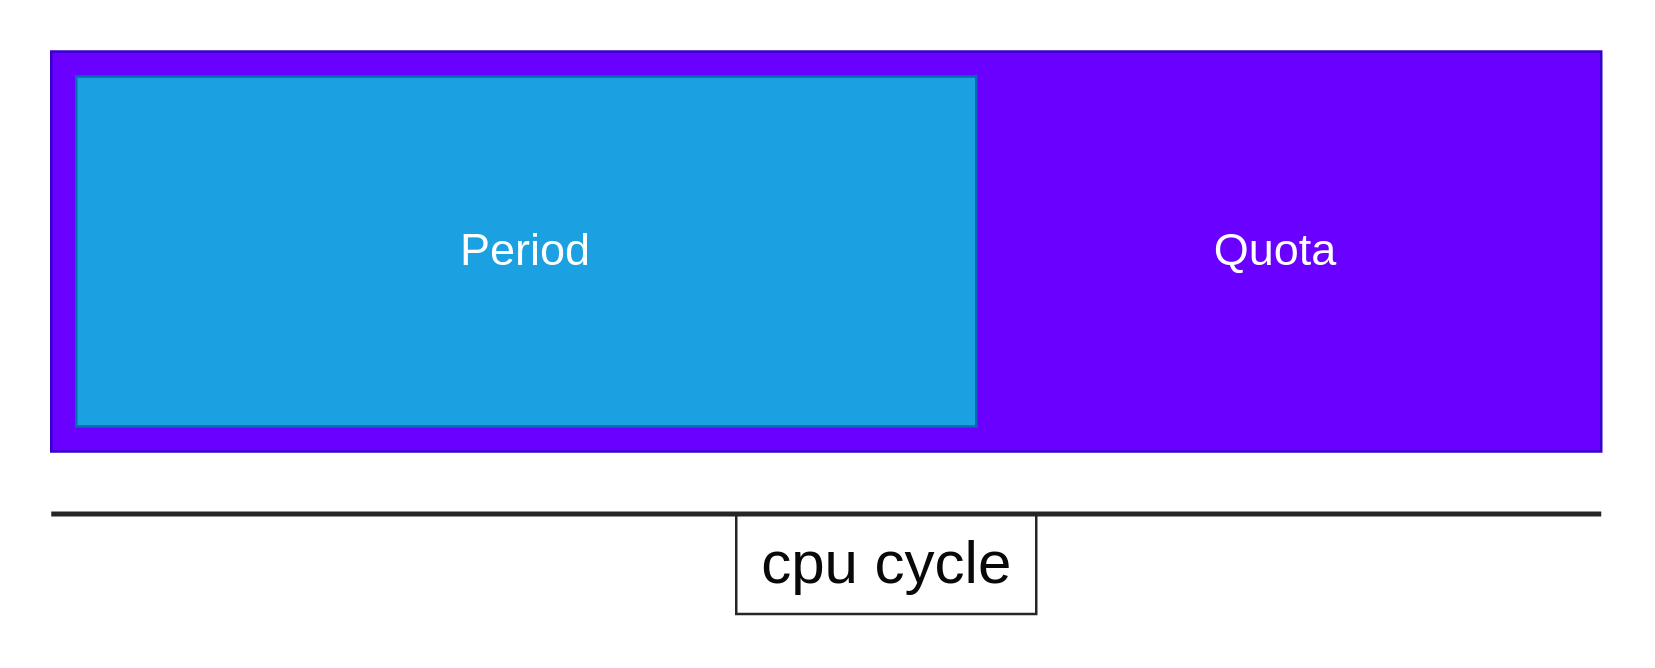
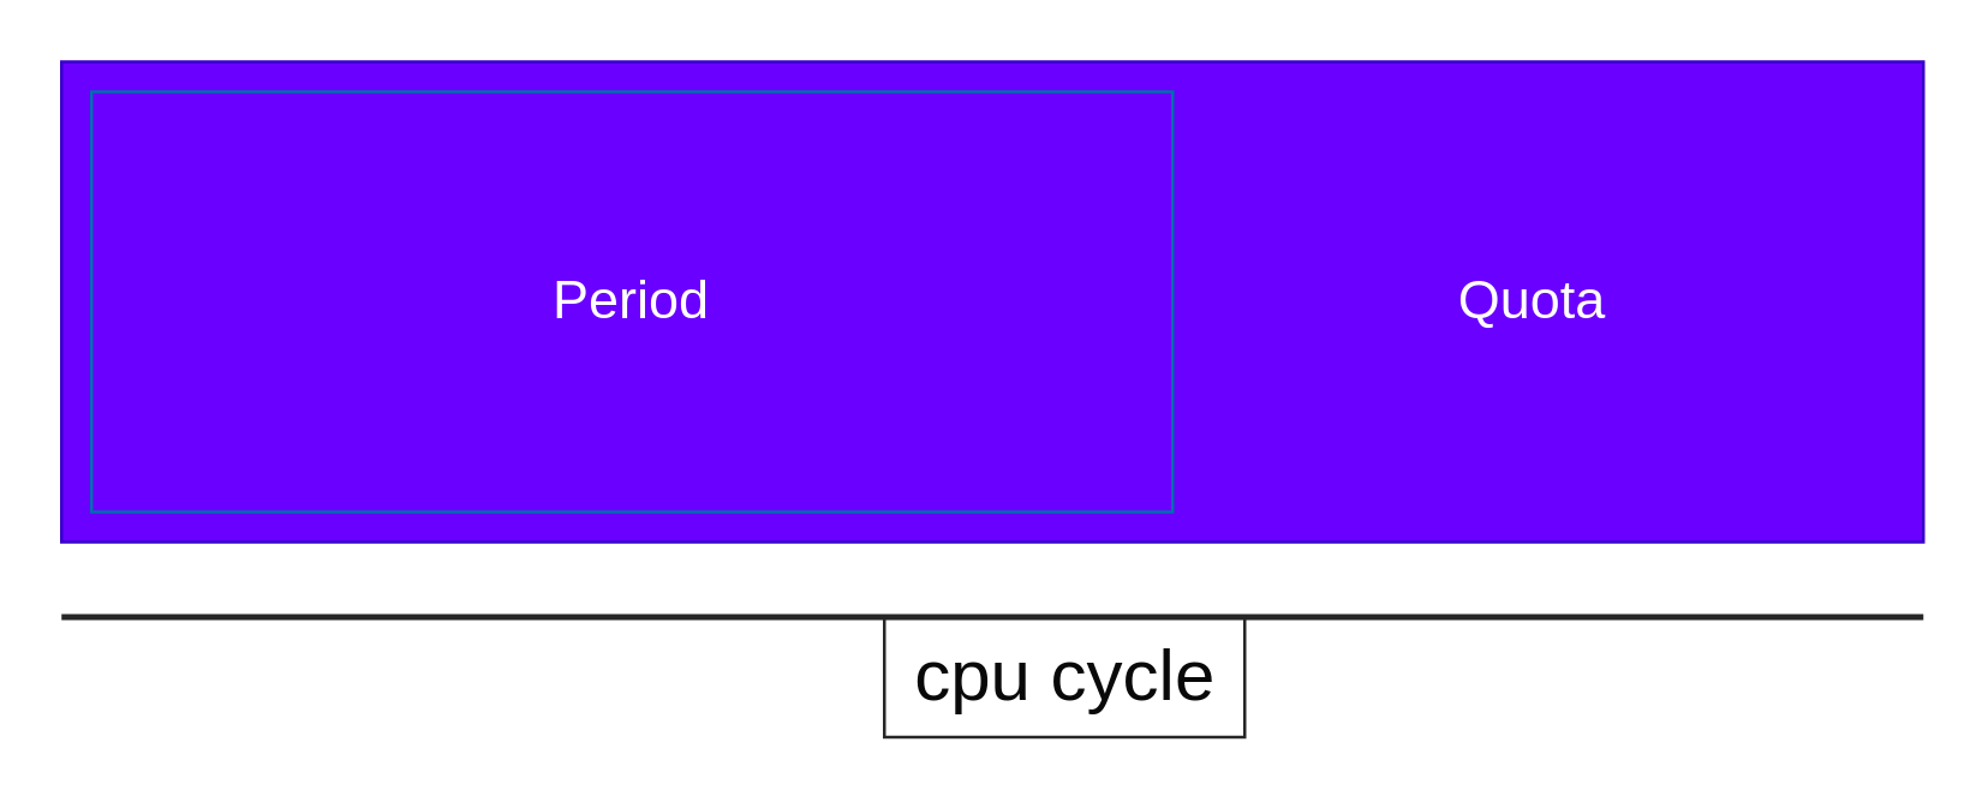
  <mxCell id="0" />
  <mxCell id="1" parent="0" />
  <mxCell id="2" value="&lt;blockquote style=&quot;margin: 0 0 0 40px; border: none; padding: 0px;&quot;&gt;&lt;blockquote style=&quot;margin: 0 0 0 40px; border: none; padding: 0px;&quot;&gt;&lt;blockquote style=&quot;margin: 0 0 0 40px; border: none; padding: 0px;&quot;&gt;&lt;blockquote style=&quot;margin: 0 0 0 40px; border: none; padding: 0px;&quot;&gt;&lt;blockquote style=&quot;margin: 0 0 0 40px; border: none; padding: 0px;&quot;&gt;&lt;blockquote style=&quot;margin: 0 0 0 40px; border: none; padding: 0px;&quot;&gt;&lt;blockquote style=&quot;margin: 0 0 0 40px; border: none; padding: 0px;&quot;&gt;&lt;blockquote style=&quot;margin: 0 0 0 40px; border: none; padding: 0px;&quot;&gt;&lt;blockquote style=&quot;margin: 0 0 0 40px; border: none; padding: 0px;&quot;&gt;&lt;font style=&quot;font-size: 18px;&quot;&gt;Quota&lt;/font&gt;&lt;/blockquote&gt;&lt;/blockquote&gt;&lt;/blockquote&gt;&lt;/blockquote&gt;&lt;/blockquote&gt;&lt;/blockquote&gt;&lt;/blockquote&gt;&lt;/blockquote&gt;&lt;/blockquote&gt;" style="rounded=0;whiteSpace=wrap;html=1;fillColor=#6a00ff;fontColor=#ffffff;strokeColor=#3700CC;" parent="1" vertex="1"><mxGeometry x="20" y="20" width="620" height="160" as="geometry" /></mxCell>
- <mxCell id="3" value="&lt;font style=&quot;font-size: 18px;&quot;&gt;Period&lt;/font&gt;" style="rounded=0;whiteSpace=wrap;html=1;fillColor=#1ba1e2;fontColor=#ffffff;strokeColor=#006EAF;" parent="1" vertex="1"><mxGeometry x="30" y="30" width="360" height="140" as="geometry" /></mxCell>
+ <mxCell id="3" value="&lt;font style=&quot;font-size: 18px;&quot;&gt;Period&lt;/font&gt;" style="rounded=0;whiteSpace=wrap;html=1;fillColor=#6a00ff;fontColor=#ffffff;strokeColor=#006EAF;" parent="1" vertex="1"><mxGeometry x="30" y="30" width="360" height="140" as="geometry" /></mxCell>
  <mxCell id="4" value="" style="line;strokeWidth=2;html=1;strokeColor=#262626;" parent="1" vertex="1"><mxGeometry x="20" y="200" width="620" height="10" as="geometry" /></mxCell>
  <mxCell id="5" value="&lt;font color=&quot;#0a0909&quot; style=&quot;font-size: 24px;&quot;&gt;cpu cycle&lt;/font&gt;" style="text;html=1;align=center;verticalAlign=middle;resizable=0;points=[];autosize=1;strokeColor=#262626;fillColor=none;" parent="1" vertex="1"><mxGeometry x="294" y="205" width="120" height="40" as="geometry" /></mxCell>
